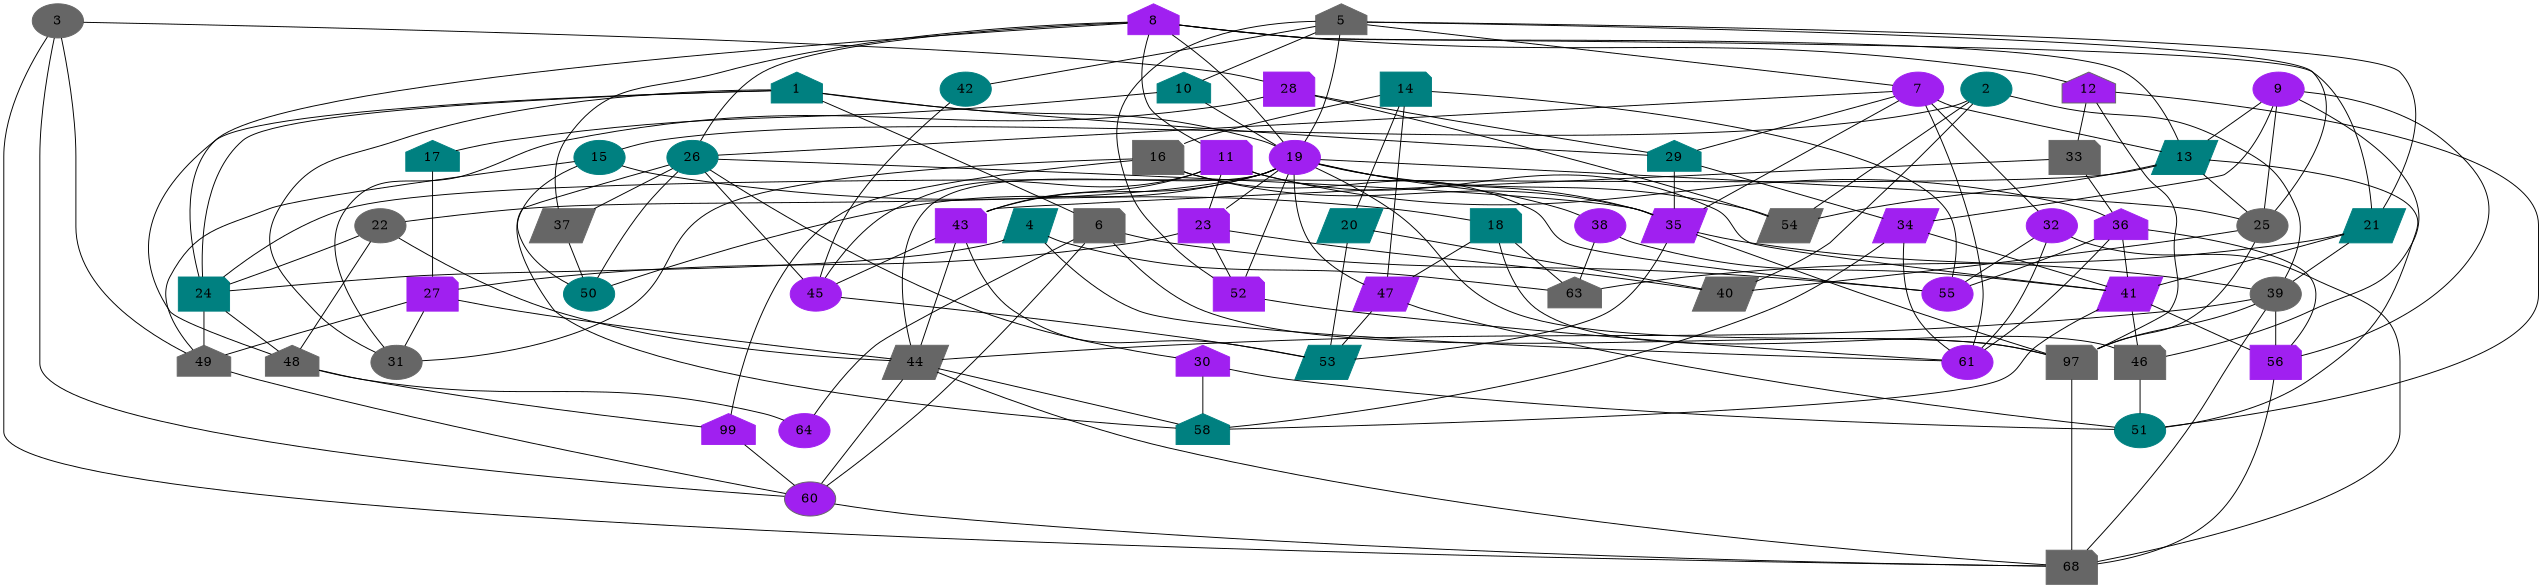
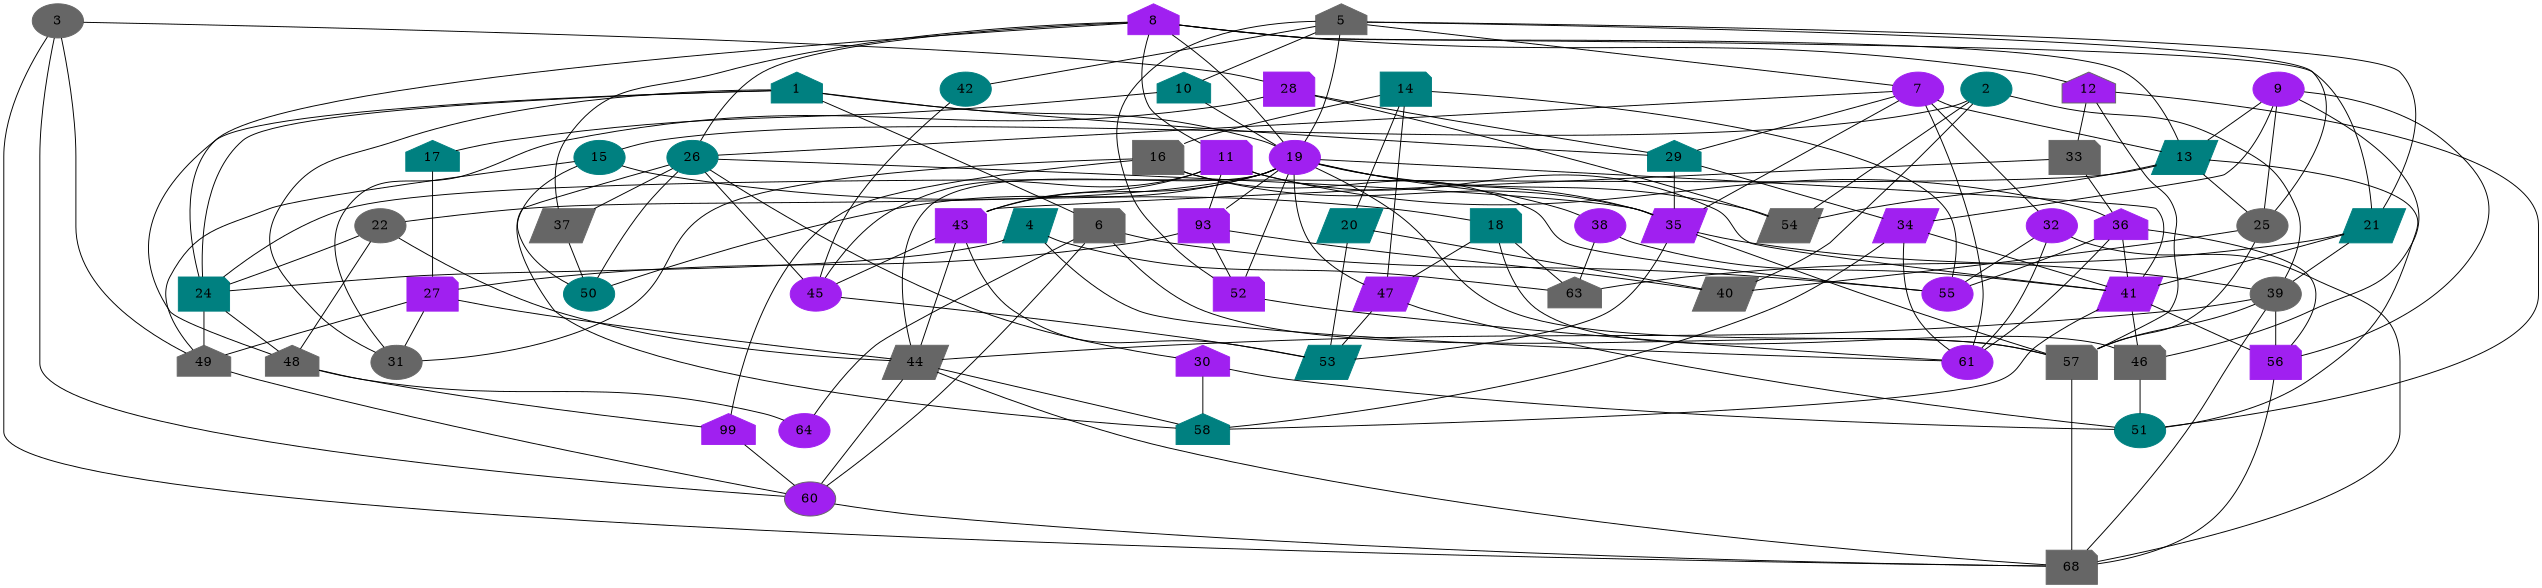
  graph {
    node [color=purple shape=ellipse style=filled]
    edge [weight=1.0]
    1 [color=teal shape=house]
    6 [color=gray40 shape=note]
    19
    24 [color=teal shape=note]
    29 [color=teal shape=house]
    31 [color=gray40]
    48 [color=gray40 shape=house]
    60 [color=gray40 fillcolor=purple]
    55
-   57 [color=gray40 shape=note label=97]
+   57 [color=gray40 shape=note]
    64
    54 [color=gray40 shape=parallelogram]
    52 [shape=note]
    35 [shape=parallelogram]
-   23 [shape=note]
+   23 [shape=note label=93]
    41 [shape=parallelogram]
    43 [shape=note]
    47 [shape=parallelogram]
    50 [color=teal]
    22 [color=gray40]
    38
    44 [color=gray40 shape=parallelogram]
    49 [color=gray40 shape=house]
    34 [shape=parallelogram]
    n25 [label=99 shape=house]
    2 [color=teal]
    15 [color=teal]
    39 [color=gray40]
    40 [color=gray40 shape=parallelogram]
    18 [color=teal shape=note]
    n31 [color=gray40 label=68 shape=note]
    56 [shape=note]
    3 [color=gray40]
    28 [shape=note]
    4 [color=teal shape=parallelogram]
    61
    63 [color=gray40 shape=house]
    5 [color=gray40 shape=house]
    7
    10 [color=teal shape=house]
    21 [color=teal shape=parallelogram]
    25 [color=gray40]
    42 [color=teal]
    13 [color=teal shape=parallelogram]
    26 [color=teal]
    32
    17 [color=teal shape=house]
    45
    51 [color=teal]
    37 [color=gray40 shape=parallelogram]
    30 [shape=house]
    58 [color=teal shape=house]
    53 [color=teal shape=parallelogram]
    8 [shape=house]
    11 [shape=note]
    12 [color=gray40 fillcolor=purple shape=house]
    36 [shape=house]
    33 [color=gray40 shape=note]
    9
    46 [color=gray40 shape=note]
    27 [shape=note]
    14 [color=teal shape=note]
    16 [color=gray40 shape=note]
    20 [color=teal shape=parallelogram]
    1 -- 6
    1 -- 19
    1 -- 24
    1 -- 29
    1 -- 31
    1 -- 48
    6 -- 60
    6 -- 55
    6 -- 57
    6 -- 64
    19 -- 57
    19 -- 54
    19 -- 52
    19 -- 35
    19 -- 23
-   19 -- 25
+   19 -- 41
    19 -- 43
    19 -- 47
    19 -- 50
    19 -- 22
    19 -- 38
    19 -- 44
    24 -- 48
    24 -- 49
    29 -- 35
    29 -- 34
    48 -- 64
    48 -- n25
    60 -- n31
    57 -- n31
    52 -- 61
    35 -- 57
    35 -- 39
    35 -- 53
    23 -- 52
    23 -- 40
    23 -- 27
    41 -- 56
    41 -- 58
    41 -- 46
    43 -- 44
    43 -- 45
    43 -- 53
    47 -- 51
    47 -- 53
    22 -- 24
    22 -- 48
    22 -- 44
    38 -- 41
    38 -- 63
    44 -- 60
    44 -- n31
    44 -- 58
    49 -- 60
    34 -- 41
    34 -- 61
    34 -- 58
    n25 -- 60
    2 -- 54
    2 -- 15
    2 -- 39
    2 -- 40
    15 -- 50
    15 -- 49
    15 -- 18
    39 -- 57
    39 -- 44
    39 -- n31
    39 -- 56
    18 -- 47
    18 -- 63
    18 -- 46
    56 -- n31
    3 -- 60
    3 -- 49
    3 -- n31
    3 -- 28
    28 -- 29
    28 -- 31
    28 -- 54
    4 -- 24
    4 -- 61
    4 -- 63
    5 -- 19
    5 -- 52
    5 -- 7
    5 -- 10
    5 -- 21
    5 -- 25
    5 -- 42
    7 -- 29
    7 -- 35
    7 -- 61 [weight=2.0]
    7 -- 13 [weight=2.0]
    7 -- 26
    7 -- 32
    10 -- 19
    10 -- 17
    21 -- 41
    21 -- 39
    21 -- 63
    25 -- 57
    25 -- 40
    42 -- 45
    13 -- 24
    13 -- 54
    13 -- 25
    13 -- 51
    26 -- 35
    26 -- 50
    26 -- 45 [weight=2.0]
    26 -- 37
    26 -- 30
    26 -- 58
    32 -- 55
    32 -- n31
    32 -- 61
    17 -- 27
    45 -- 53
    37 -- 50
    30 -- 51
    30 -- 58
    8 -- 19
    8 -- 24
    8 -- 21
    8 -- 13
    8 -- 26
    8 -- 37
    8 -- 11
    8 -- 12
    11 -- 23
    11 -- 41
    11 -- 43
    11 -- 45
    11 -- 36
    12 -- 57
    12 -- 51
    12 -- 33
    36 -- 55
    36 -- 41
    36 -- 56
    36 -- 61
    33 -- 43
    33 -- 36
    9 -- 34
    9 -- 56
    9 -- 25
    9 -- 13
    9 -- 46
    46 -- 51
    27 -- 31
    27 -- 44
    27 -- 49
    14 -- 55
    14 -- 47
    14 -- 16
    14 -- 20
    16 -- 31
    16 -- 55
    16 -- 35
    16 -- n25
    20 -- 40
    20 -- 53
  }
